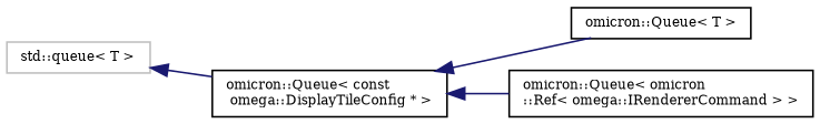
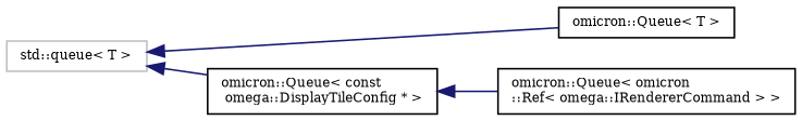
  digraph {
    fontname="DejaVu Serif"
    rankdir=LR
    node [color=black fontname="DejaVu Serif" fontsize=8 shape=record]
    edge [color=midnightblue dir=back fontname="DejaVu Serif" fontsize=8 labelfontname="FreeSans.ttf" labelfontsize=8 style=solid]
    n1 [color=grey75 height=0.2 label="std::queue\< T \>" width=0.4]
    n2 [height=0.2 label="omicron::Queue\< T \>" width=0.4]
    n3 [height=0.2 label="omicron::Queue\< const\l omega::DisplayTileConfig * \>" width=0.4]
    n4 [height=0.2 label="omicron::Queue\< omicron\l::Ref\< omega::IRendererCommand \> \>" width=0.4]
-   n3 -> n2
+   n1 -> n2
    n1 -> n3
    n3 -> n4
  }
